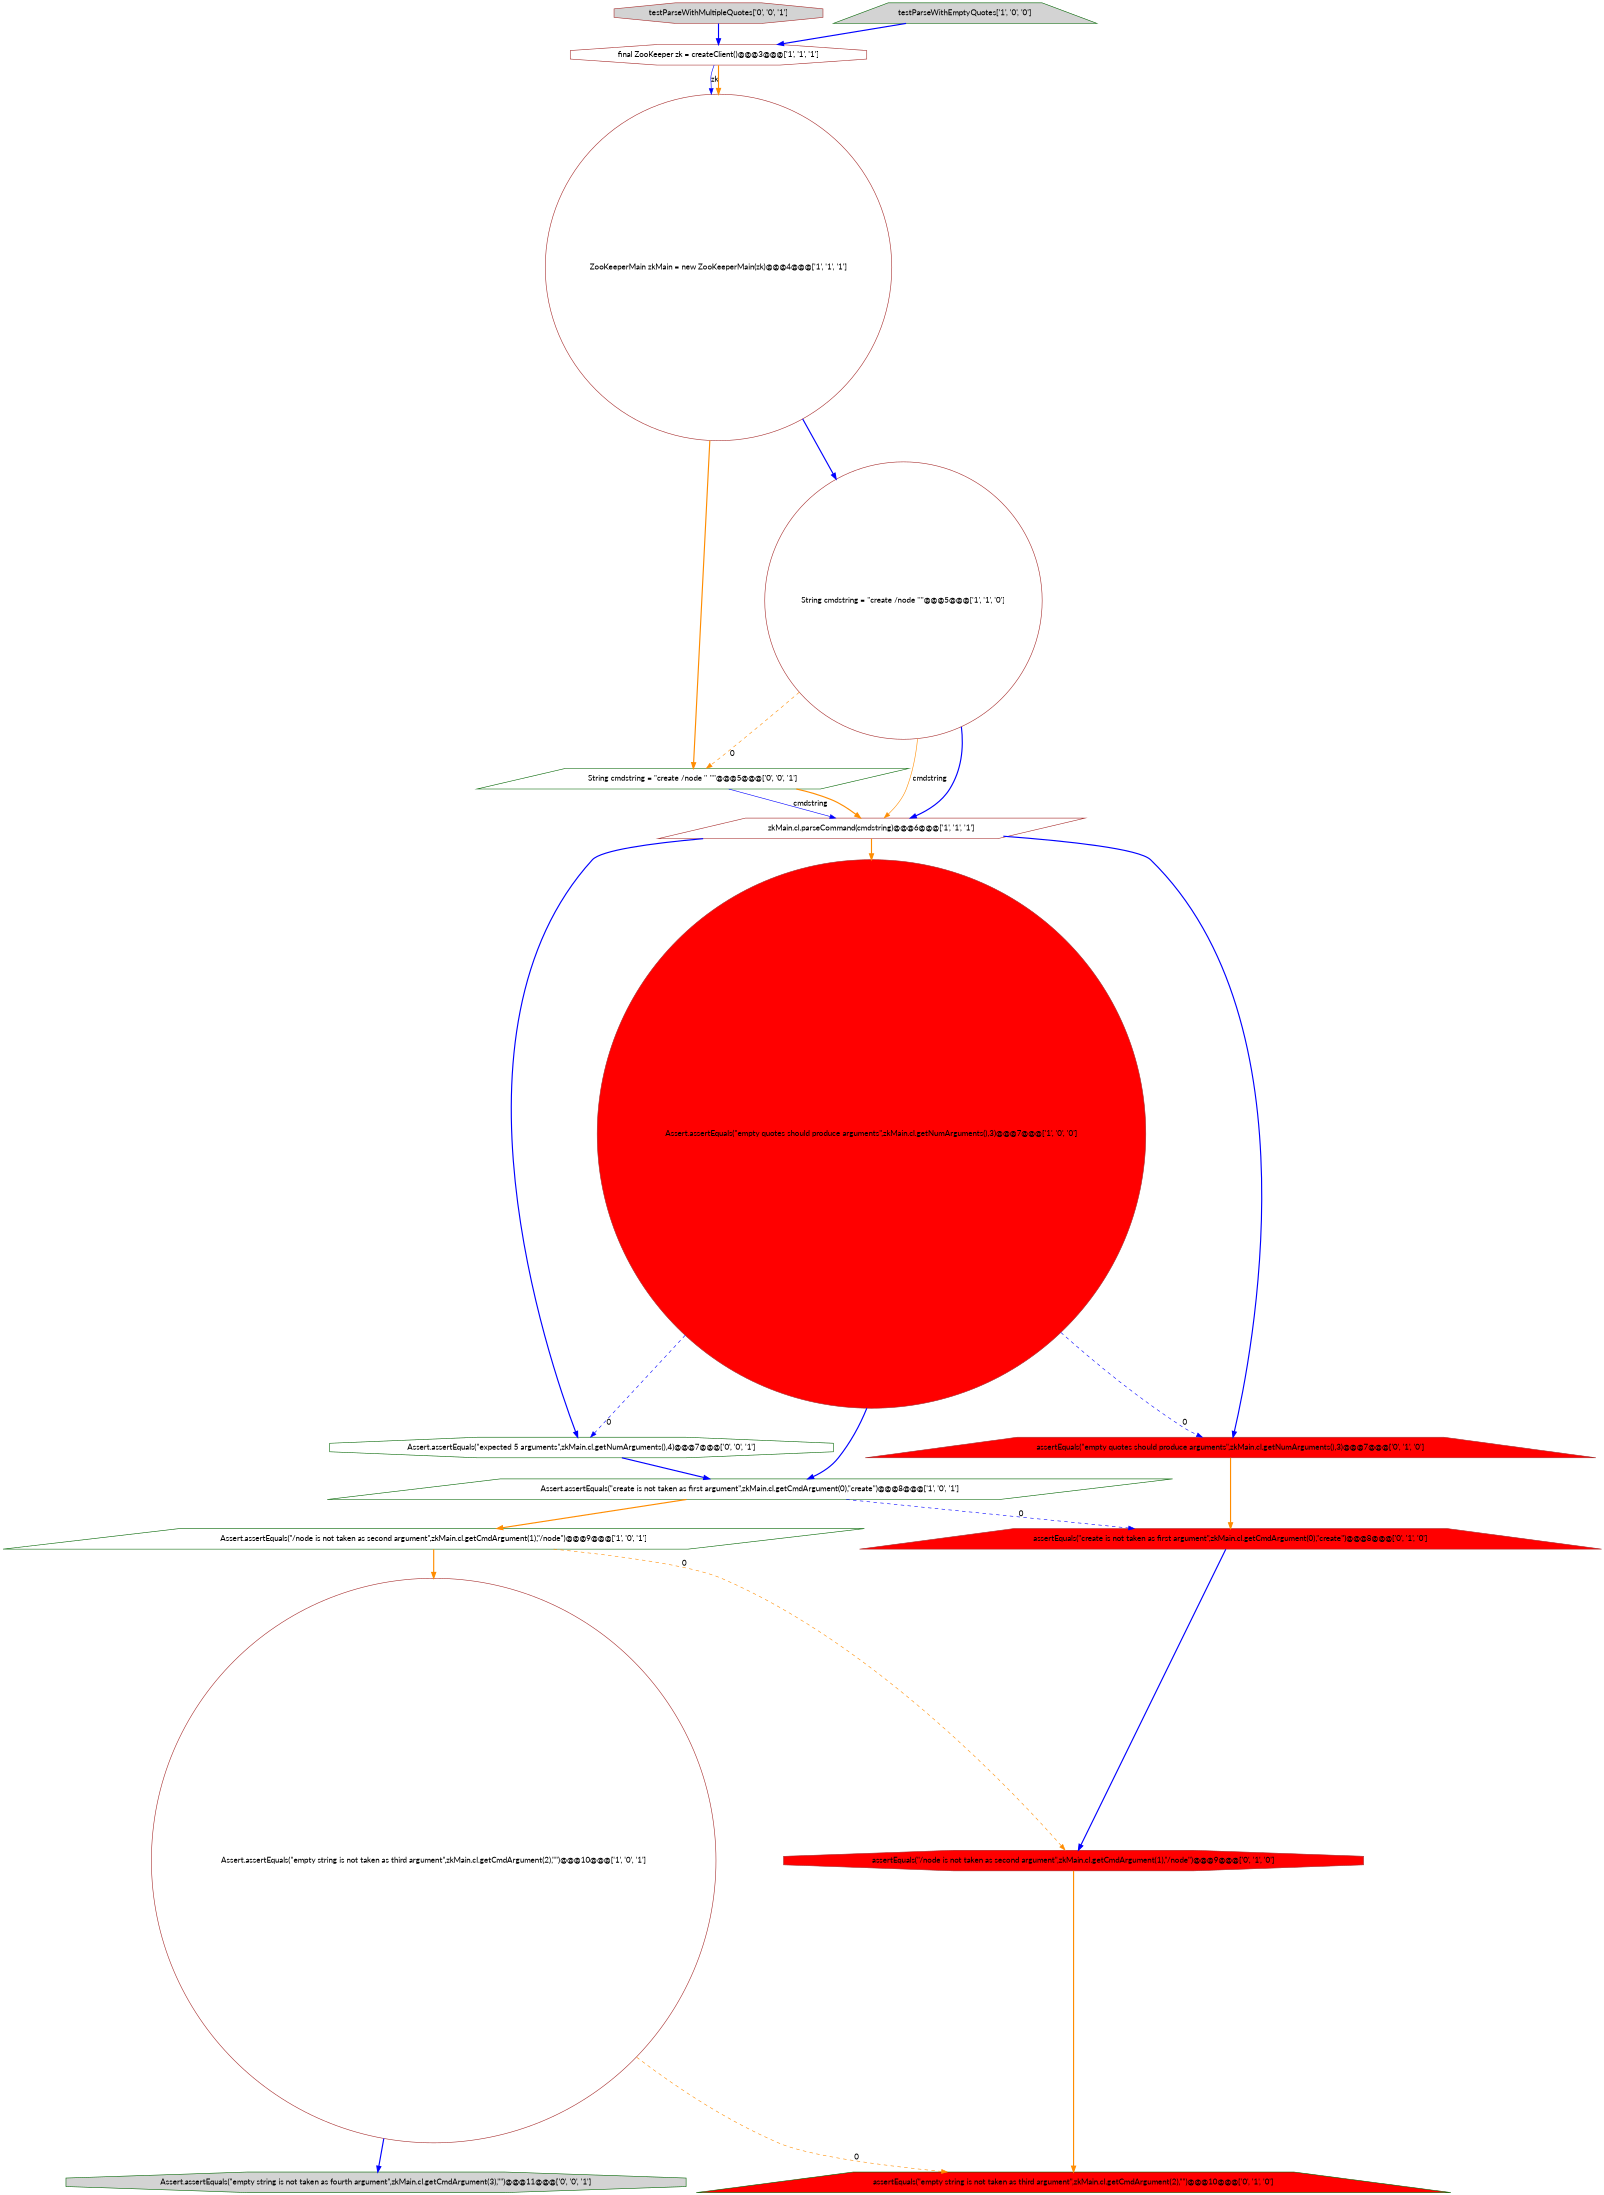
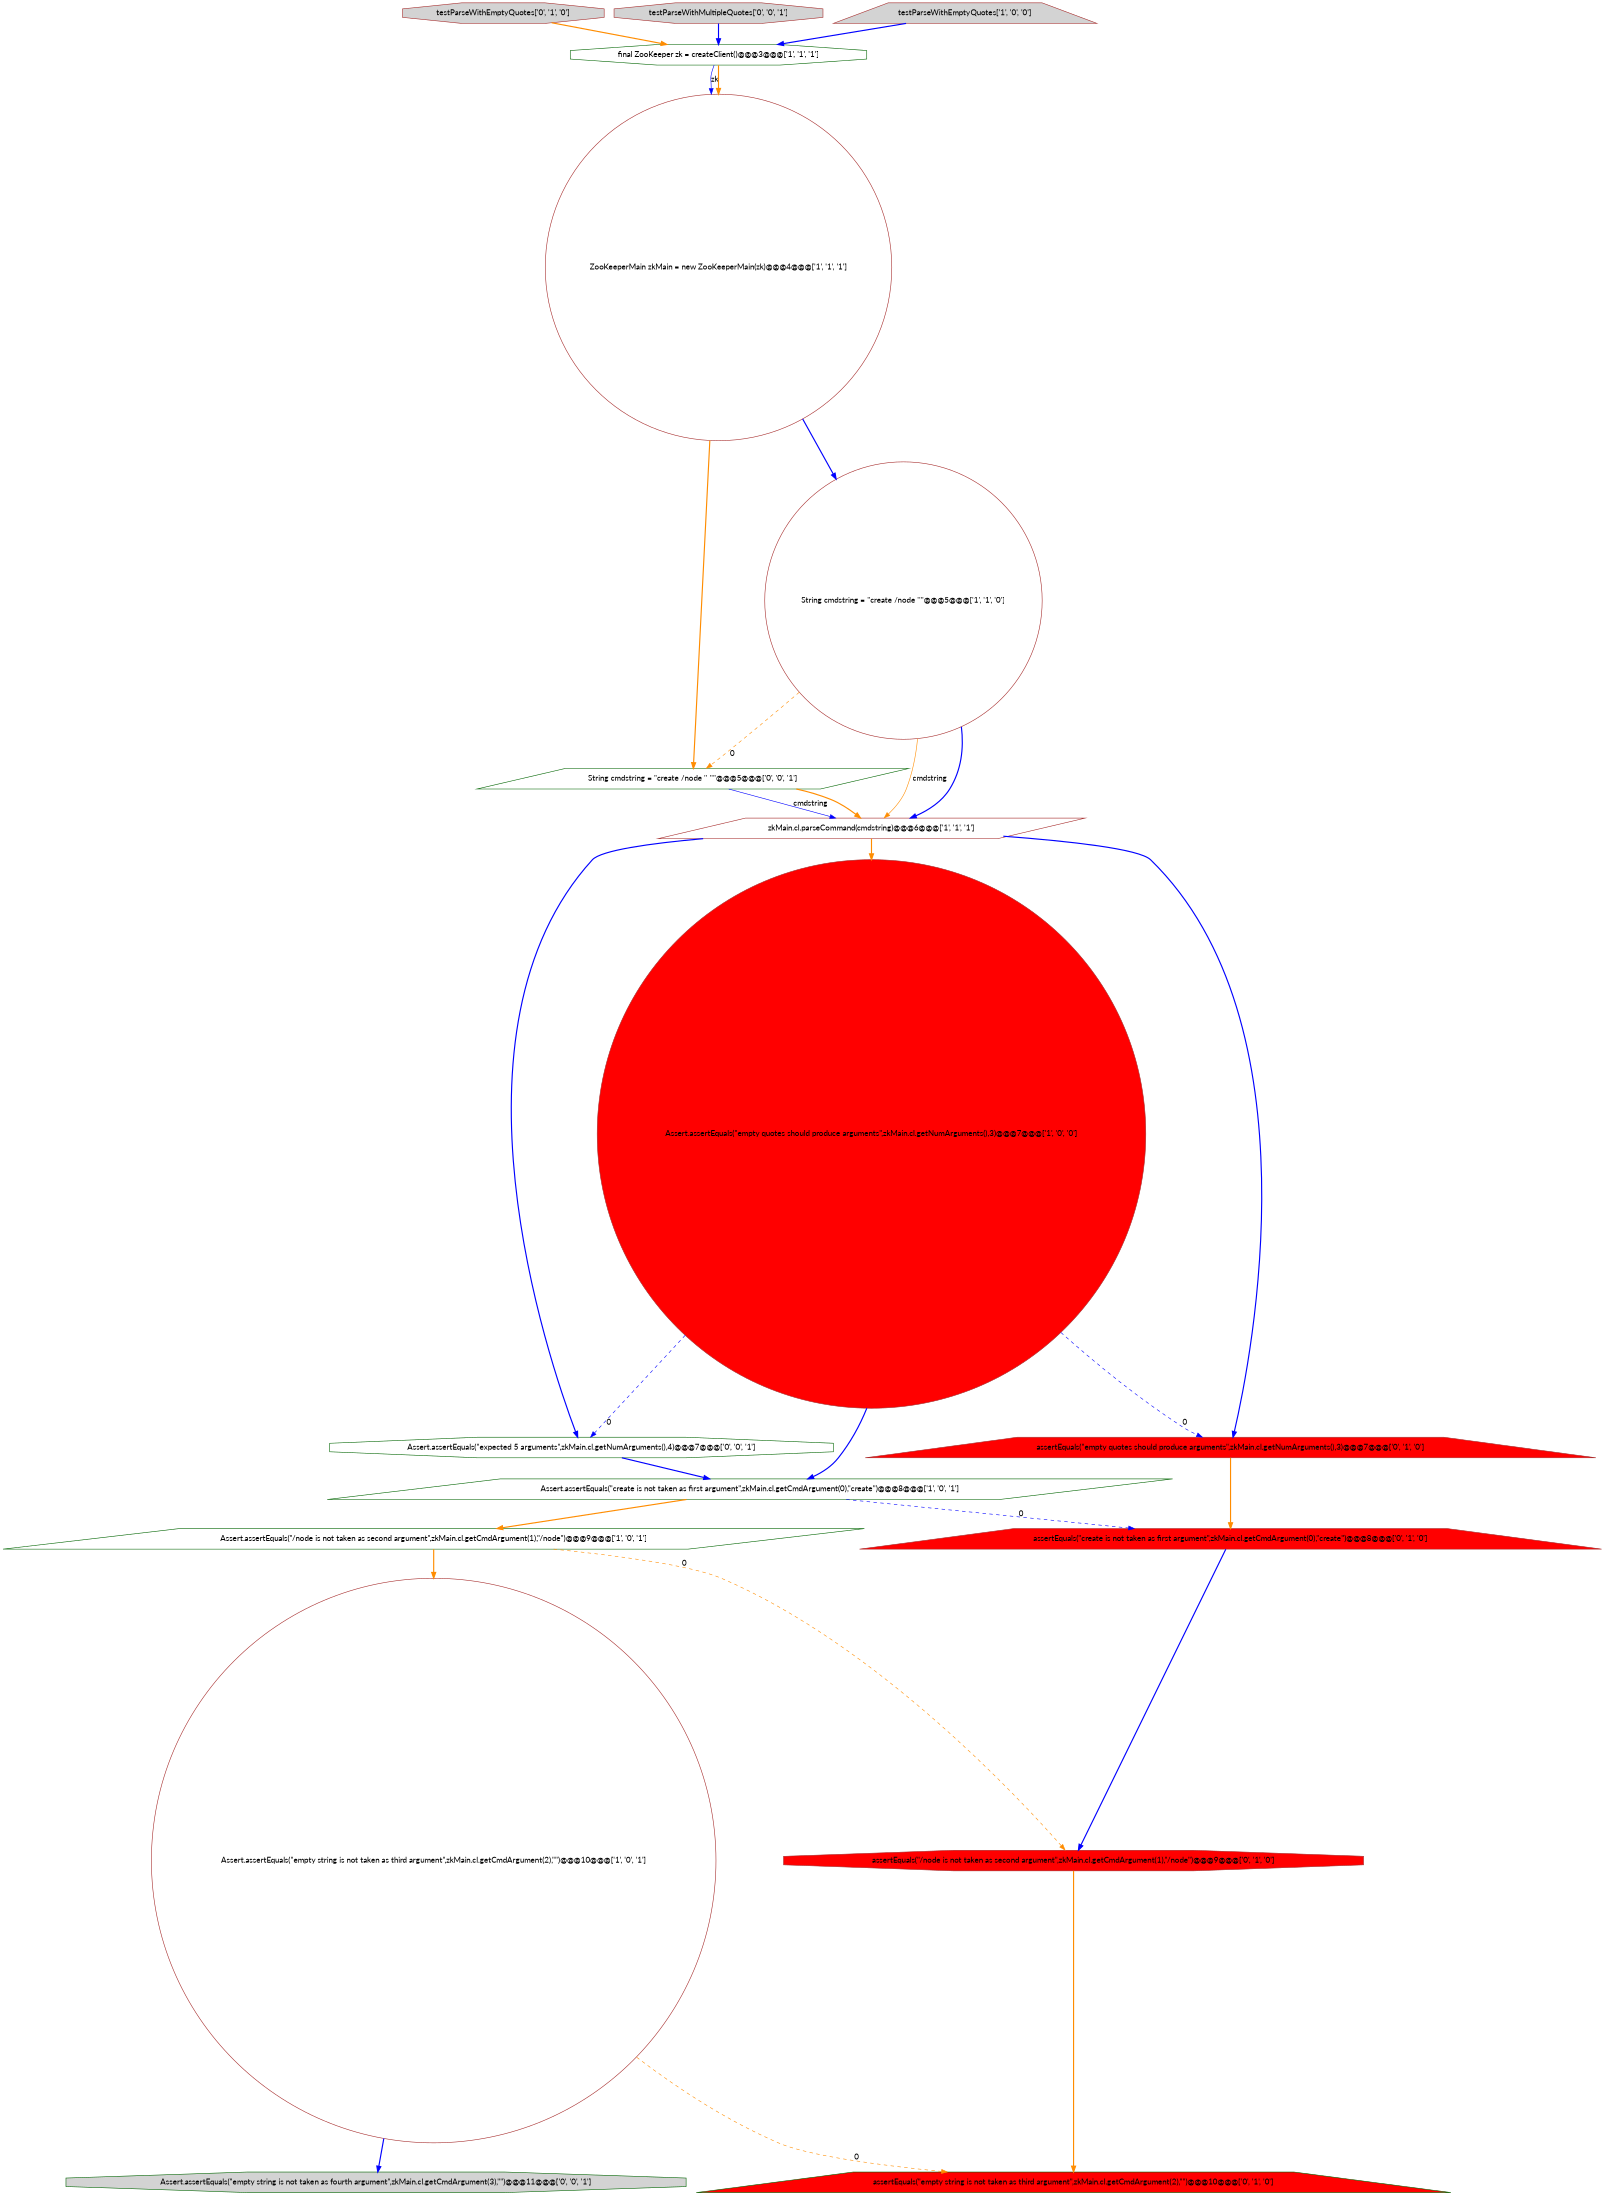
  digraph {
    fontname=Lato
    node [color=brown fillcolor=white fontname=Lato shape=octagon style=filled]
    edge [color=blue fontname=Lato style=bold]
    n1 [label="zkMain.cl.parseCommand(cmdstring)@@@6@@@['1', '1', '1']" shape=parallelogram]
    n2 [color=darkgreen label="Assert.assertEquals(\"expected 5 arguments\",zkMain.cl.getNumArguments(),4)@@@7@@@['0', '0', '1']"]
    n3 [fillcolor=red label="Assert.assertEquals(\"empty quotes should produce arguments\",zkMain.cl.getNumArguments(),3)@@@7@@@['1', '0', '0']" shape=circle]
    n4 [fillcolor=red label="assertEquals(\"empty quotes should produce arguments\",zkMain.cl.getNumArguments(),3)@@@7@@@['0', '1', '0']" shape=trapezium]
    n5 [color=darkgreen label="Assert.assertEquals(\"create is not taken as first argument\",zkMain.cl.getCmdArgument(0),\"create\")@@@8@@@['1', '0', '1']" shape=parallelogram]
    n6 [fillcolor=red label="assertEquals(\"create is not taken as first argument\",zkMain.cl.getCmdArgument(0),\"create\")@@@8@@@['0', '1', '0']" shape=trapezium]
    n7 [color=darkgreen fillcolor=red label="assertEquals(\"empty string is not taken as third argument\",zkMain.cl.getCmdArgument(2),\"\")@@@10@@@['0', '1', '0']" shape=trapezium]
    n8 [label="String cmdstring = \"create /node ''\"@@@5@@@['1', '1', '0']" shape=circle]
    n9 [color=darkgreen label="String cmdstring = \"create /node '' ''\"@@@5@@@['0', '0', '1']" shape=parallelogram]
-   n10 [label="final ZooKeeper zk = createClient()@@@3@@@['1', '1', '1']"]
+   n10 [color=darkgreen label="final ZooKeeper zk = createClient()@@@3@@@['1', '1', '1']"]
    n11 [label="ZooKeeperMain zkMain = new ZooKeeperMain(zk)@@@4@@@['1', '1', '1']" shape=circle]
    n12 [color=darkgreen label="Assert.assertEquals(\"/node is not taken as second argument\",zkMain.cl.getCmdArgument(1),\"/node\")@@@9@@@['1', '0', '1']" shape=parallelogram]
    n13 [label="Assert.assertEquals(\"empty string is not taken as third argument\",zkMain.cl.getCmdArgument(2),\"\")@@@10@@@['1', '0', '1']" shape=circle]
    n14 [fillcolor=red label="assertEquals(\"/node is not taken as second argument\",zkMain.cl.getCmdArgument(1),\"/node\")@@@9@@@['0', '1', '0']"]
    n15 [color=darkgreen fillcolor=lightgray label="Assert.assertEquals(\"empty string is not taken as fourth argument\",zkMain.cl.getCmdArgument(3),\"\")@@@11@@@['0', '0', '1']"]
+   n16 [fillcolor=lightgray label="testParseWithEmptyQuotes['0', '1', '0']"]
    n17 [fillcolor=lightgray label="testParseWithMultipleQuotes['0', '0', '1']"]
-   n18 [color=darkgreen fillcolor=lightgray label="testParseWithEmptyQuotes['1', '0', '0']" shape=trapezium]
+   n18 [fillcolor=lightgray label="testParseWithEmptyQuotes['1', '0', '0']" shape=trapezium]
    n1 -> n2
    n1 -> n3 [color=darkorange]
    n1 -> n4
    n2 -> n5
    n3 -> n2 [label=0 style=dashed]
    n3 -> n4 [label=0 style=dashed]
    n3 -> n5
    n4 -> n6 [color=darkorange]
    n5 -> n6 [label=0 style=dashed]
    n5 -> n12 [color=darkorange]
    n6 -> n14
    n8 -> n1 [color=darkorange label=cmdstring style=solid]
    n8 -> n1
    n8 -> n9 [color=darkorange label=0 style=dashed]
    n9 -> n1 [label=cmdstring style=solid]
    n9 -> n1 [color=darkorange]
    n10 -> n11 [label=zk style=solid]
    n10 -> n11 [color=darkorange]
    n11 -> n8
    n11 -> n9 [color=darkorange]
    n12 -> n13 [color=darkorange]
    n12 -> n14 [color=darkorange label=0 style=dashed]
    n13 -> n7 [color=darkorange label=0 style=dashed]
    n13 -> n15
    n14 -> n7 [color=darkorange]
+   n16 -> n10 [color=darkorange]
    n17 -> n10
    n18 -> n10
  }
